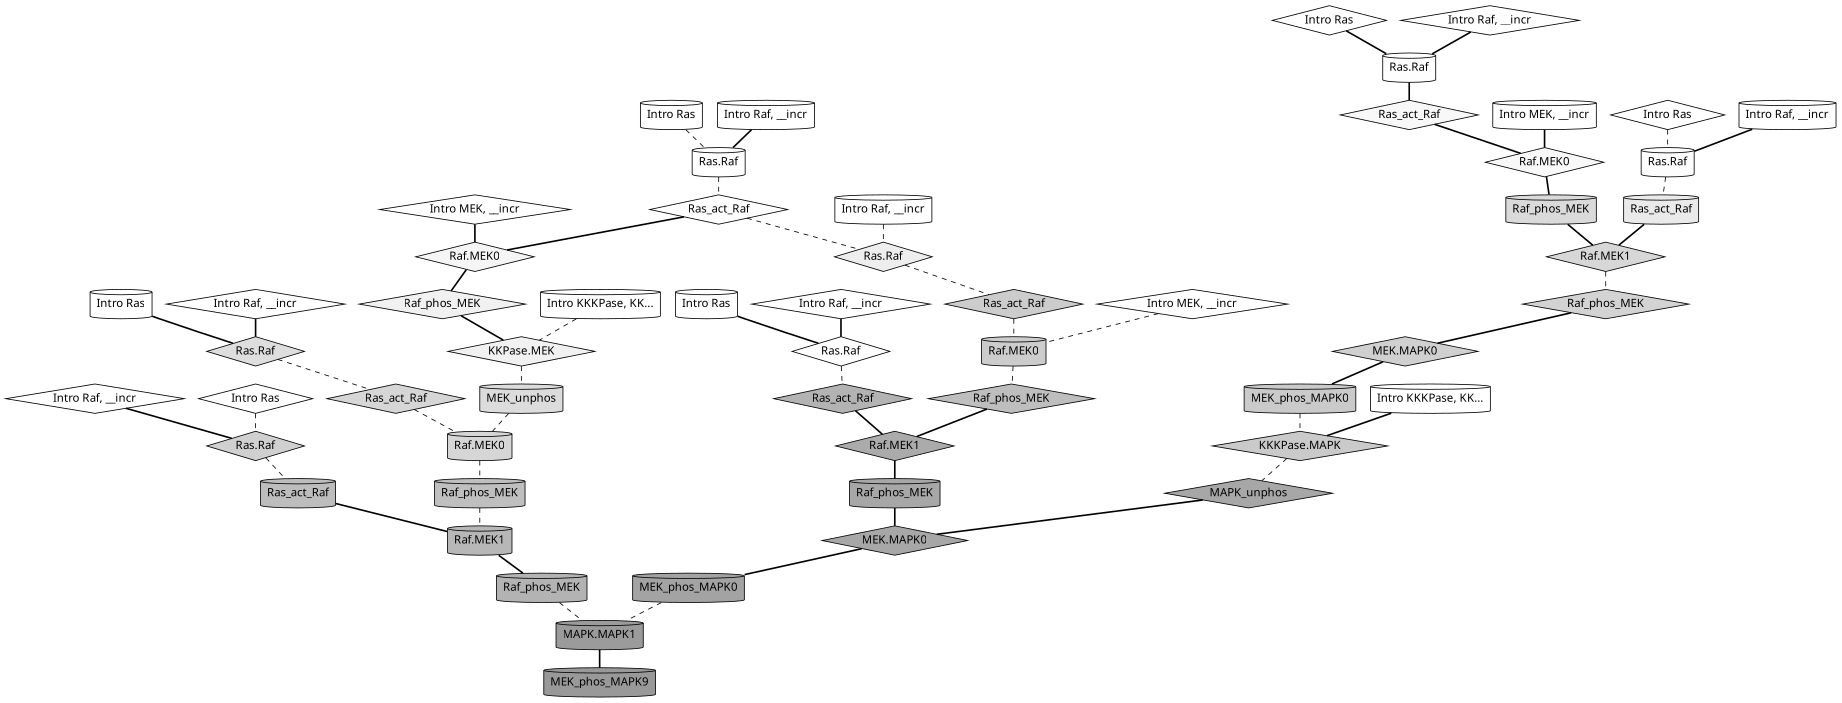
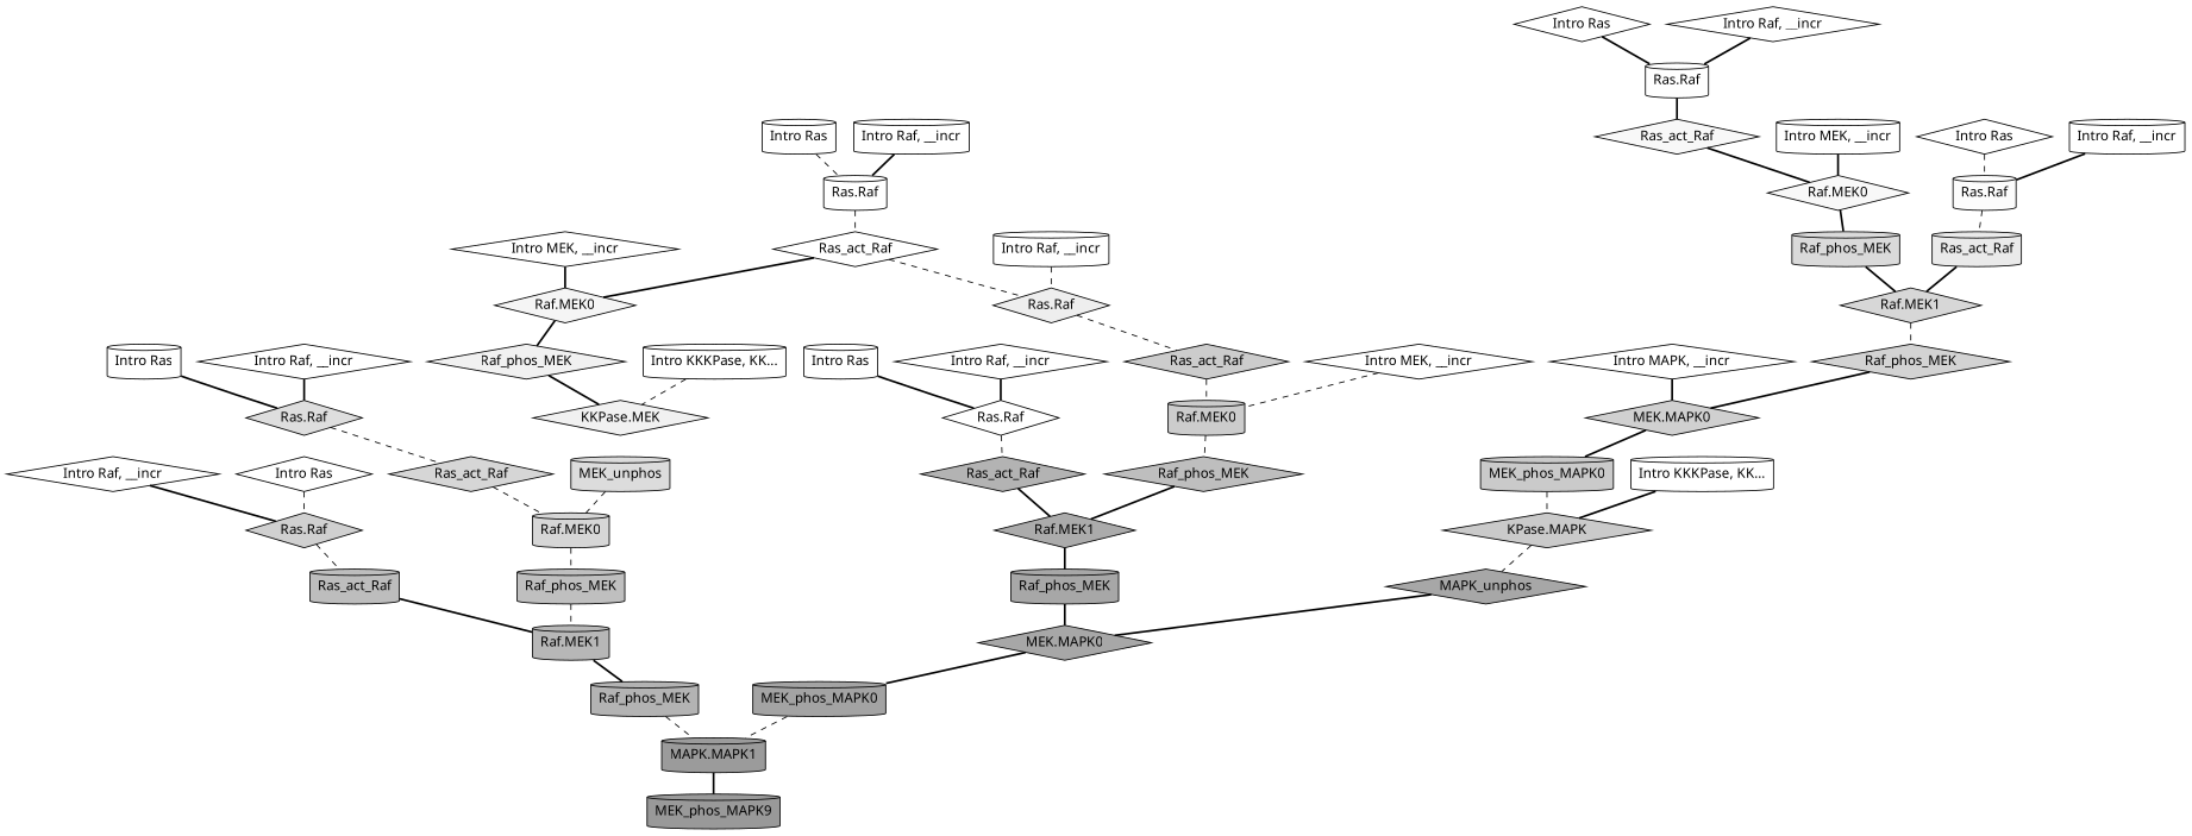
  digraph {
    fontname="Noto Sans"
    rankdir=TB
    ranksep=0.30
    node [fillcolor="0.000 0.000 1.000" fontname="Noto Sans" shape=diamond style=filled]
    edge [color="0.000 0.000 0.000" dir=none fontname="Noto Sans" style=bold]
    n1 [label="Intro Ras" shape=cylinder]
    n2 [label="Ras.Raf" shape=cylinder]
    n3 [fillcolor="0.000 0.000 0.998" label=Ras_act_Raf]
    n4 [label="Intro Ras" shape=cylinder]
    n5 [fillcolor="0.000 0.000 0.871" label="Ras.Raf"]
    n6 [fillcolor="0.000 0.000 0.838" label=Ras_act_Raf]
    n7 [label="Intro Ras"]
    n8 [fillcolor="0.000 0.000 0.995" label="Ras.Raf" shape=cylinder]
    n9 [fillcolor="0.000 0.000 0.970" label=Ras_act_Raf]
    n10 [label="Intro Ras"]
    n11 [fillcolor="0.000 0.000 0.813" label="Ras.Raf"]
    n12 [fillcolor="0.000 0.000 0.739" label=Ras_act_Raf shape=cylinder]
    n13 [label="Intro Ras"]
    n14 [fillcolor="0.000 0.000 0.985" label="Ras.Raf" shape=cylinder]
    n15 [fillcolor="0.000 0.000 0.915" label=Ras_act_Raf shape=cylinder]
    n16 [label="Intro Ras" shape=cylinder]
    n17 [label="Ras.Raf"]
    n18 [fillcolor="0.000 0.000 0.701" label=Ras_act_Raf]
    n19 [label="Intro Raf, __incr"]
    n20 [label="Intro Raf, __incr"]
    n21 [label="Intro Raf, __incr" shape=cylinder]
    n22 [label="Intro Raf, __incr" shape=cylinder]
    n23 [fillcolor="0.000 0.000 0.932" label="Ras.Raf"]
    n24 [fillcolor="0.000 0.000 0.799" label=Ras_act_Raf]
    n25 [label="Intro Raf, __incr"]
    n26 [label="Intro Raf, __incr" shape=cylinder]
    n27 [label="Intro Raf, __incr"]
    n28 [label="Intro MEK, __incr"]
    n29 [fillcolor="0.000 0.000 0.799" label="Raf.MEK0" shape=cylinder]
    n30 [fillcolor="0.000 0.000 0.743" label=Raf_phos_MEK]
    n31 [label="Intro MEK, __incr" shape=cylinder]
    n32 [fillcolor="0.000 0.000 0.970" label="Raf.MEK0"]
    n33 [fillcolor="0.000 0.000 0.854" label=Raf_phos_MEK shape=cylinder]
    n34 [label="Intro MEK, __incr"]
    n35 [fillcolor="0.000 0.000 0.958" label="Raf.MEK0"]
    n36 [fillcolor="0.000 0.000 0.943" label=Raf_phos_MEK]
+   n37 [label="Intro MAPK, __incr"]
    n38 [fillcolor="0.000 0.000 0.816" label="MEK.MAPK0"]
    n39 [fillcolor="0.000 0.000 0.792" label=MEK_phos_MAPK0 shape=cylinder]
    n40 [label="Intro KKKPase, KK..." shape=cylinder]
    n41 [fillcolor="0.000 0.000 0.943" label="KKPase.MEK"]
    n42 [fillcolor="0.000 0.000 0.860" label=MEK_unphos shape=cylinder]
    n43 [label="Intro KKKPase, KK..." shape=cylinder]
-   n44 [fillcolor="0.000 0.000 0.792" label="KKKPase.MAPK"]
+   n44 [fillcolor="0.000 0.000 0.792" label="KPase.MAPK"]
    n45 [fillcolor="0.000 0.000 0.656" label=MAPK_unphos]
    n46 [fillcolor="0.000 0.000 0.671" label="Raf.MEK1"]
    n47 [fillcolor="0.000 0.000 0.841" label="Raf.MEK1"]
    n48 [fillcolor="0.000 0.000 0.838" label="Raf.MEK0" shape=cylinder]
    n49 [fillcolor="0.000 0.000 0.827" label=Raf_phos_MEK]
    n50 [fillcolor="0.000 0.000 0.750" label=Raf_phos_MEK shape=cylinder]
    n51 [fillcolor="0.000 0.000 0.718" label="Raf.MEK1" shape=cylinder]
    n52 [fillcolor="0.000 0.000 0.654" label="MEK.MAPK0"]
    n53 [fillcolor="0.000 0.000 0.702" label=Raf_phos_MEK shape=cylinder]
    n54 [fillcolor="0.000 0.000 0.654" label=Raf_phos_MEK shape=cylinder]
    n55 [fillcolor="0.000 0.000 0.607" label="MAPK.MAPK1" shape=cylinder]
    n56 [fillcolor="0.000 0.000 0.600" label=MEK_phos_MAPK9 shape=cylinder]
    n57 [fillcolor="0.000 0.000 0.638" label=MEK_phos_MAPK0 shape=cylinder]
    n1 -> n2 [style=dashed]
    n2 -> n3 [style=dashed]
    n3 -> n23 [style=dashed]
    n3 -> n35
    n4 -> n5
    n5 -> n6 [style=dashed]
    n6 -> n48 [style=dashed]
    n7 -> n8
    n8 -> n9
    n9 -> n32
    n10 -> n11 [style=dashed]
    n11 -> n12 [style=dashed]
    n12 -> n51
    n13 -> n14 [style=dashed]
    n14 -> n15 [style=dashed]
    n15 -> n47
    n16 -> n17
    n17 -> n18 [style=dashed]
    n18 -> n46
    n19 -> n5
    n20 -> n8
    n21 -> n2
    n22 -> n23 [style=dashed]
    n23 -> n24 [style=dashed]
    n24 -> n29 [style=dashed]
    n25 -> n11
    n26 -> n14
    n27 -> n17
    n28 -> n29 [style=dashed]
    n29 -> n30 [style=dashed]
    n30 -> n46
    n31 -> n32
    n32 -> n33
    n33 -> n47
    n34 -> n35
    n35 -> n36
    n36 -> n41
+   n37 -> n38
    n38 -> n39
    n39 -> n44 [style=dashed]
    n40 -> n41 [style=dashed]
-   n41 -> n42 [style=dashed]
    n42 -> n48 [style=dashed]
    n43 -> n44
    n44 -> n45 [style=dashed]
    n45 -> n52
    n46 -> n54
    n47 -> n49 [style=dashed]
    n48 -> n50 [style=dashed]
    n49 -> n38
    n50 -> n51 [style=dashed]
    n51 -> n53
    n52 -> n57
    n53 -> n55 [style=dashed]
    n54 -> n52
    n55 -> n56
    n57 -> n55 [style=dashed]
  }
